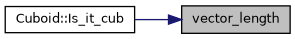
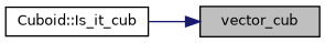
  digraph {
    rankdir=RL
    node [color=black fontname=Helvetica fontsize=10 shape=record style=filled]
-   n1 [fillcolor=grey75 fontcolor=black height=0.2 label=vector_length width=0.4]
+   n1 [fillcolor=grey75 fontcolor=black height=0.2 label=vector_cub width=0.4]
    n2 [fillcolor=white height=0.2 label="Cuboid::Is_it_cub" width=0.4]
    n1 -> n2 [color=midnightblue dir=back fontname=Helvetica fontsize=10 labelfontname=Helvetica labelfontsize=10 style=solid]
  }
